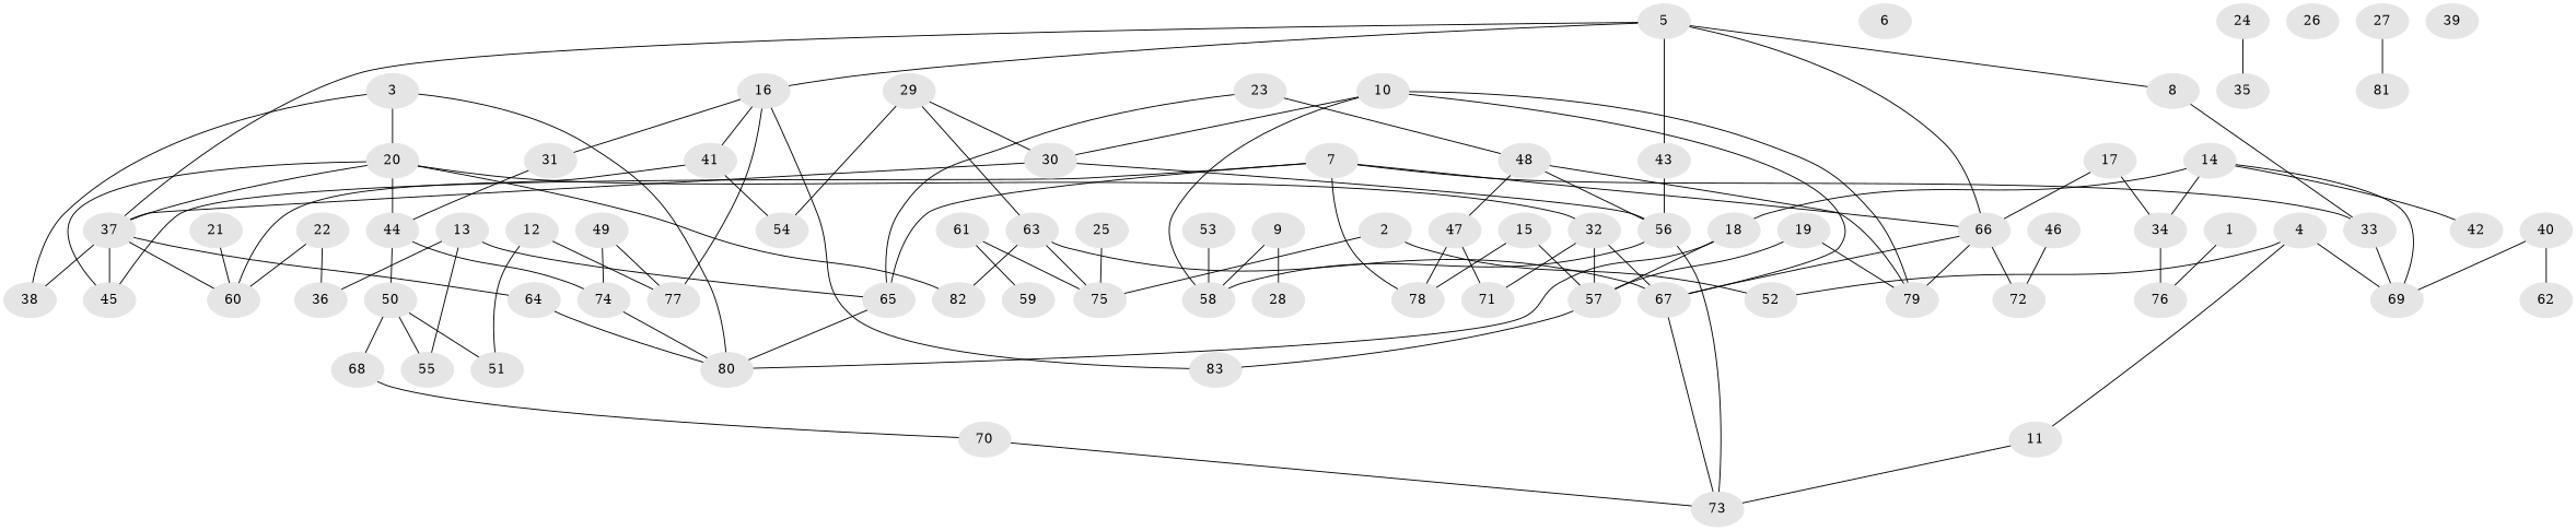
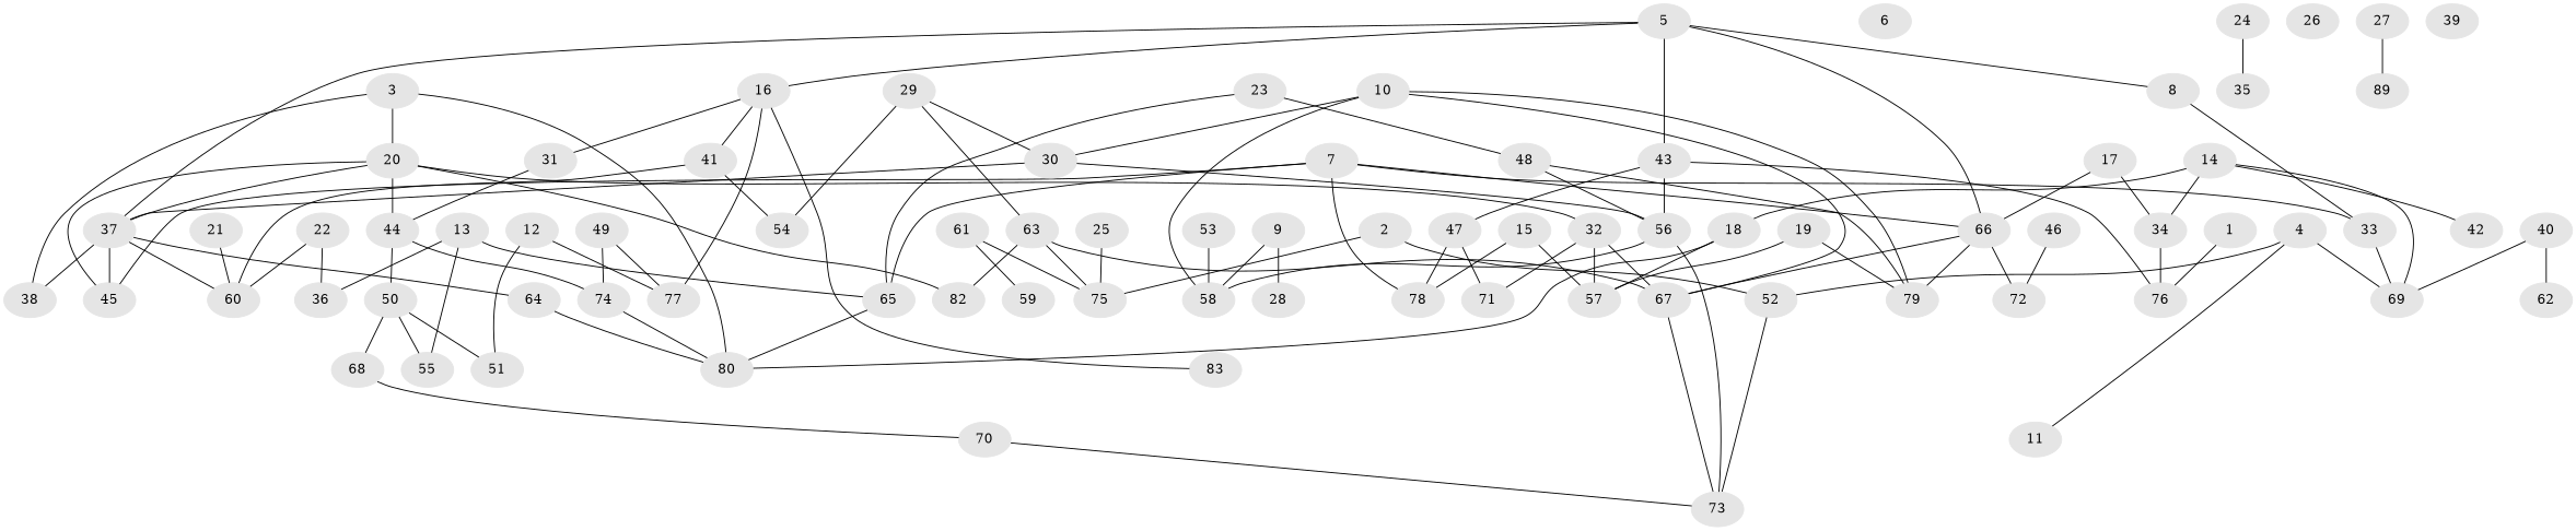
  graph {
    node [color=gray90 style=filled]
    1
    76
    2
    52
    75
    73
    3
    20
    38
    80
    37
    45
    32
    44
    82
    4
    11
    69
    5
    8
    16
    43
    66
    33
    77
    31
    41
    83
    60
    64
    56
    47
    67
    79
    72
    6
    7
    65
    78
    9
    28
    58
    10
    30
    12
    51
    13
    36
    55
    14
    18
    34
    42
    57
    15
    54
    17
    19
    71
    50
    74
    21
    22
    23
    48
    24
    35
    25
    26
    27
-   81
+   81 [label=89]
    29
    63
    39
    40
    62
    68
    46
    49
    70
    53
    61
    59
    1 -- 76
    2 -- 52
    2 -- 75
-   11 -- 73
+   52 -- 73
    3 -- 20
    3 -- 38
    3 -- 80
    20 -- 37
    20 -- 45
    20 -- 32
    20 -- 44
    20 -- 82
    37 -- 38
    37 -- 45
    37 -- 60
    37 -- 64
    32 -- 67
    32 -- 57
    32 -- 71
    44 -- 50
    44 -- 74
    4 -- 52
    4 -- 11
    4 -- 69
    5 -- 37
    5 -- 8
    5 -- 16
    5 -- 43
    5 -- 66
    8 -- 33
    16 -- 77
    16 -- 31
    16 -- 41
    16 -- 83
+   43 -- 76
    43 -- 56
-   48 -- 47
+   43 -- 47
    66 -- 67
    66 -- 79
    66 -- 72
    33 -- 69
    31 -- 44
    41 -- 60
    41 -- 54
    64 -- 80
    56 -- 73
    56 -- 58
    47 -- 78
    47 -- 71
    67 -- 73
    7 -- 45
    7 -- 66
    7 -- 33
    7 -- 65
    7 -- 78
    65 -- 80
    9 -- 28
    9 -- 58
    10 -- 67
    10 -- 79
    10 -- 58
    10 -- 30
    30 -- 37
    30 -- 56
    12 -- 77
    12 -- 51
    13 -- 65
    13 -- 36
    13 -- 55
    14 -- 69
    14 -- 18
    14 -- 34
    14 -- 42
    18 -- 80
    18 -- 57
    34 -- 76
-   57 -- 83
    15 -- 78
    15 -- 57
    17 -- 66
    17 -- 34
    19 -- 79
    19 -- 57
    50 -- 51
    50 -- 55
    50 -- 68
    74 -- 80
    21 -- 60
    22 -- 60
    22 -- 36
    23 -- 65
    23 -- 48
    48 -- 56
    48 -- 79
    24 -- 35
    25 -- 75
    27 -- 81
    29 -- 30
    29 -- 54
    29 -- 63
    63 -- 75
    63 -- 82
    63 -- 67
    40 -- 69
    40 -- 62
    68 -- 70
    46 -- 72
    49 -- 77
    49 -- 74
    70 -- 73
    53 -- 58
    61 -- 75
    61 -- 59
  }
